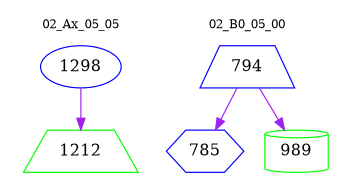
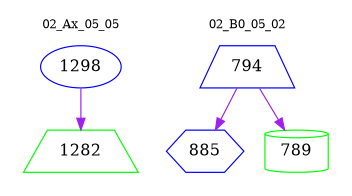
  digraph {
    node [color=blue shape=trapezium]
    edge [color=purple]
    n1 [label=1298 shape=ellipse]
-   n2 [color=green label=1212]
+   n2 [color=green label=1282]
    n3 [label=794]
-   n4 [label=785 shape=hexagon]
-   n5 [color=green label=989 shape=cylinder]
+   n4 [label=885 shape=hexagon]
+   n5 [color=green label=789 shape=cylinder]
    subgraph cluster_1 {
      color=white
      fontsize=10
      label="02_Ax_05_05"
      n1
      n2
    }
    subgraph cluster_2 {
      color=white
      fontsize=10
-     label="02_B0_05_00"
+     label="02_B0_05_02"
      n3
      n4
      n5
    }
    n1 -> n2
    n3 -> n4
    n3 -> n5
  }
